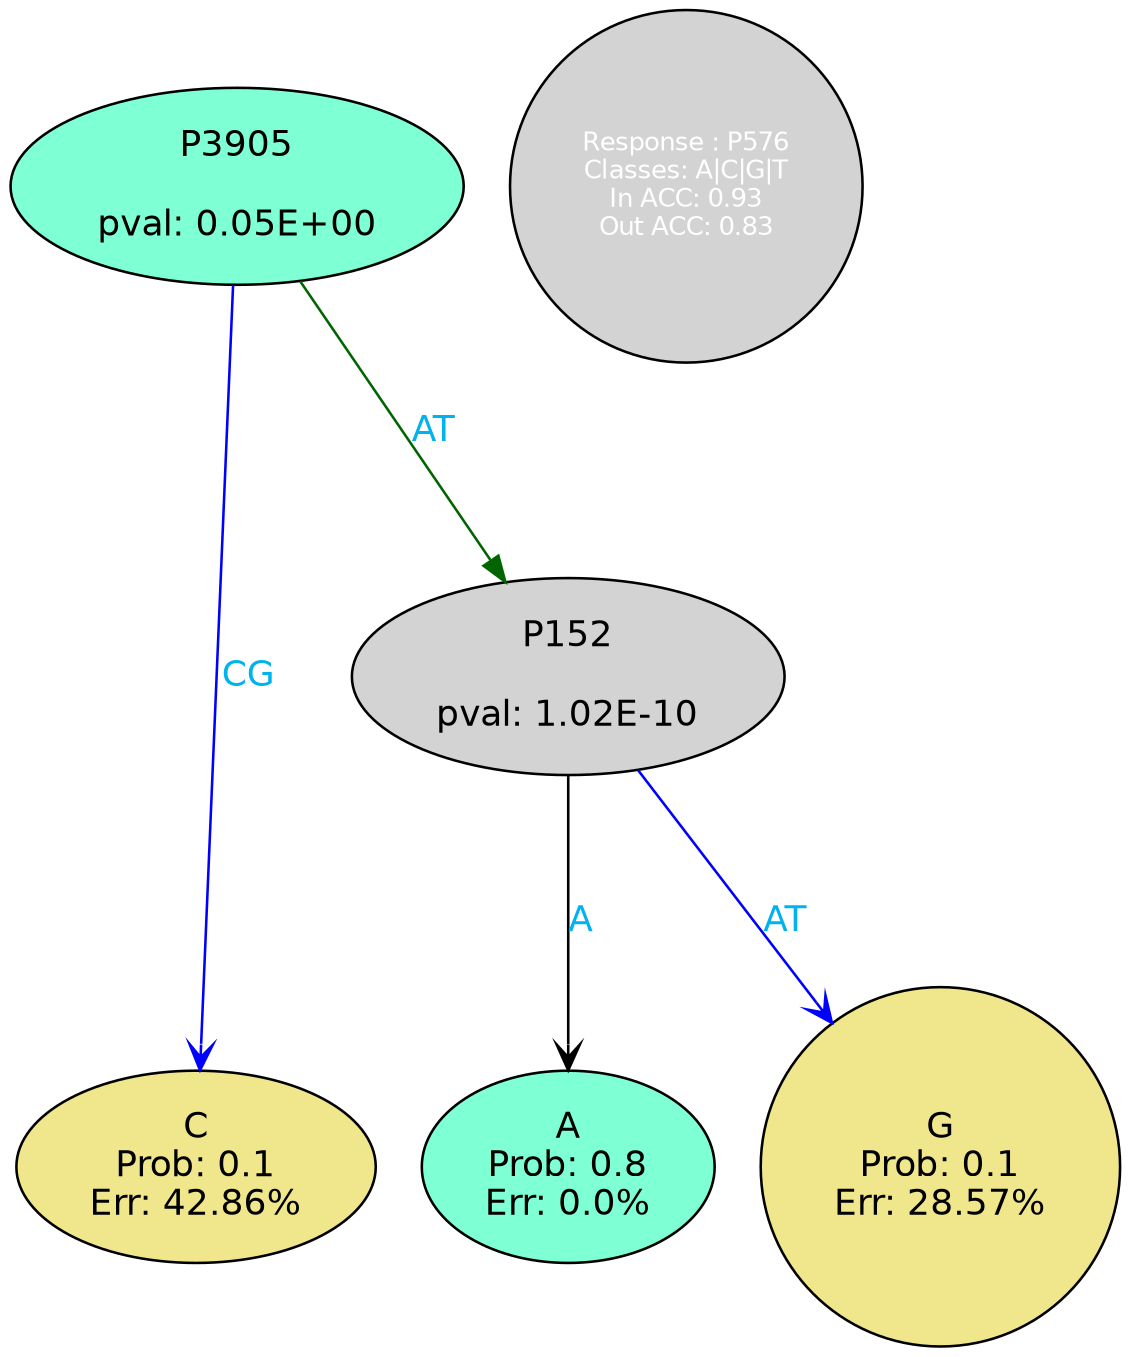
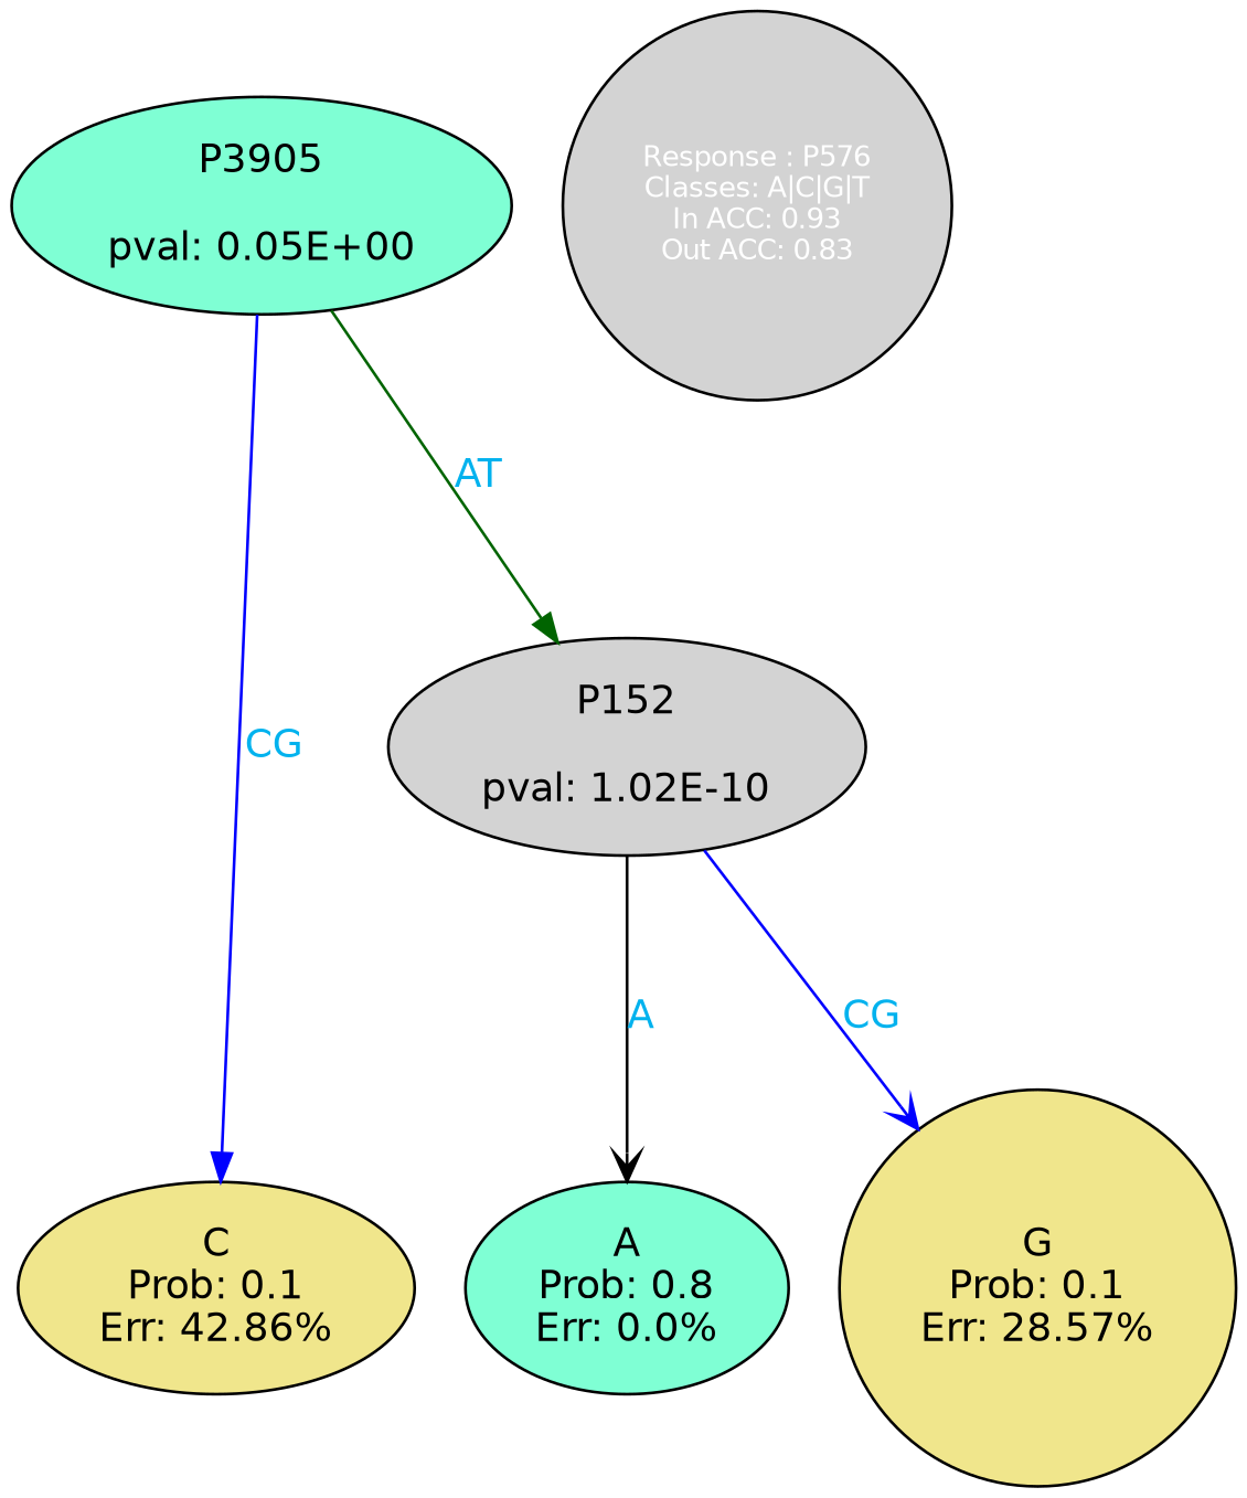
  digraph {
    ranksep=equally
    splines=polylines
    node [color=black fillcolor=aquamarine fontname=helvetica shape=ellipse style="filled, rounded"]
    edge [arrowhead=normal color=blue fontcolor=deepskyblue2 fontname=helvetica]
    n1 [label="A\nProb: 0.8\nErr: 0.0%"]
    n2 [fillcolor=khaki label="G\nProb: 0.1\nErr: 28.57%" shape=circle]
    n3 [fillcolor=khaki label="C\nProb: 0.1\nErr: 42.86%"]
    n4 [align=left fillcolor=lightgrey fontcolor=white fontsize=10 label="Response : P576\nClasses: A|C|G|T\nIn ACC: 0.93\nOut ACC: 0.83\n" shape=circle style=filled]
    n5 [label="P3905\n\npval: 0.05E+00"]
    n6 [fillcolor=lightgrey label="P152\n\npval: 1.02E-10"]
    subgraph sub_1 {
      rank=same
      n1
      n2
      n3
    }
    subgraph sub_2 {
      rank=same
      n4
      n5
    }
-   n5 -> n3 [arrowhead=vee label=CG]
+   n5 -> n3 [label=CG]
    n5 -> n6 [color=darkgreen label=AT]
    n6 -> n1 [arrowhead=vee color=black label=A]
-   n6 -> n2 [arrowhead=vee label=AT]
+   n6 -> n2 [arrowhead=vee label=CG]
  }
